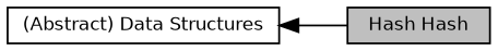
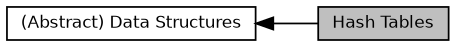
  digraph {
    rankdir=LR
    fontname="DejaVu Sans"
    node [color=black fontname="DejaVu Sans" fontsize=10 shape=box]
    n1 [height=0.2 label="(Abstract) Data Structures" width=0.4]
-   n2 [fillcolor=grey75 fontcolor=black height=0.2 label="Hash Hash" style=filled width=0.4]
+   n2 [fillcolor=grey75 fontcolor=black height=0.2 label="Hash Tables" style=filled width=0.4]
    n1 -> n2 [dir=back fontname="DejaVu Sans" fontsize=10 labelfontname=Helvetica labelfontsize=10 shape=plaintext style=solid]
  }
